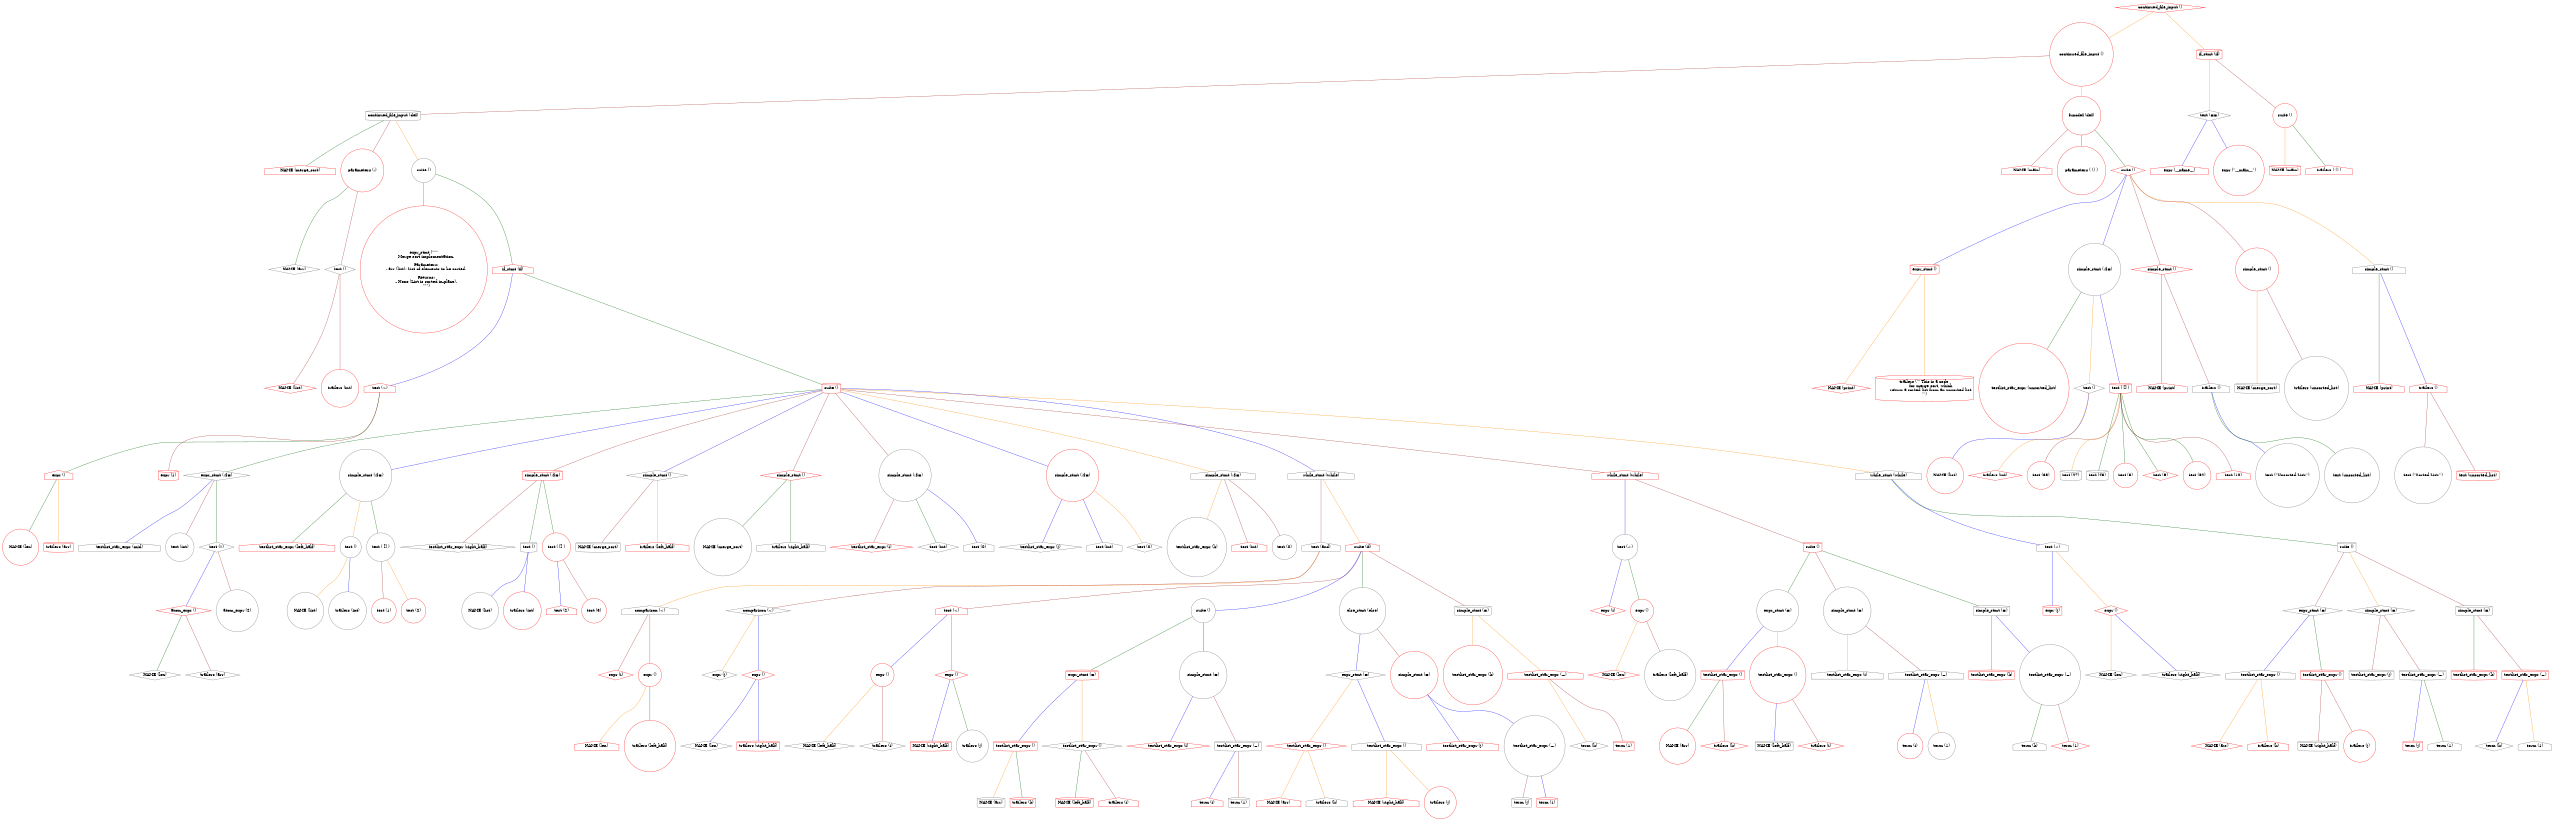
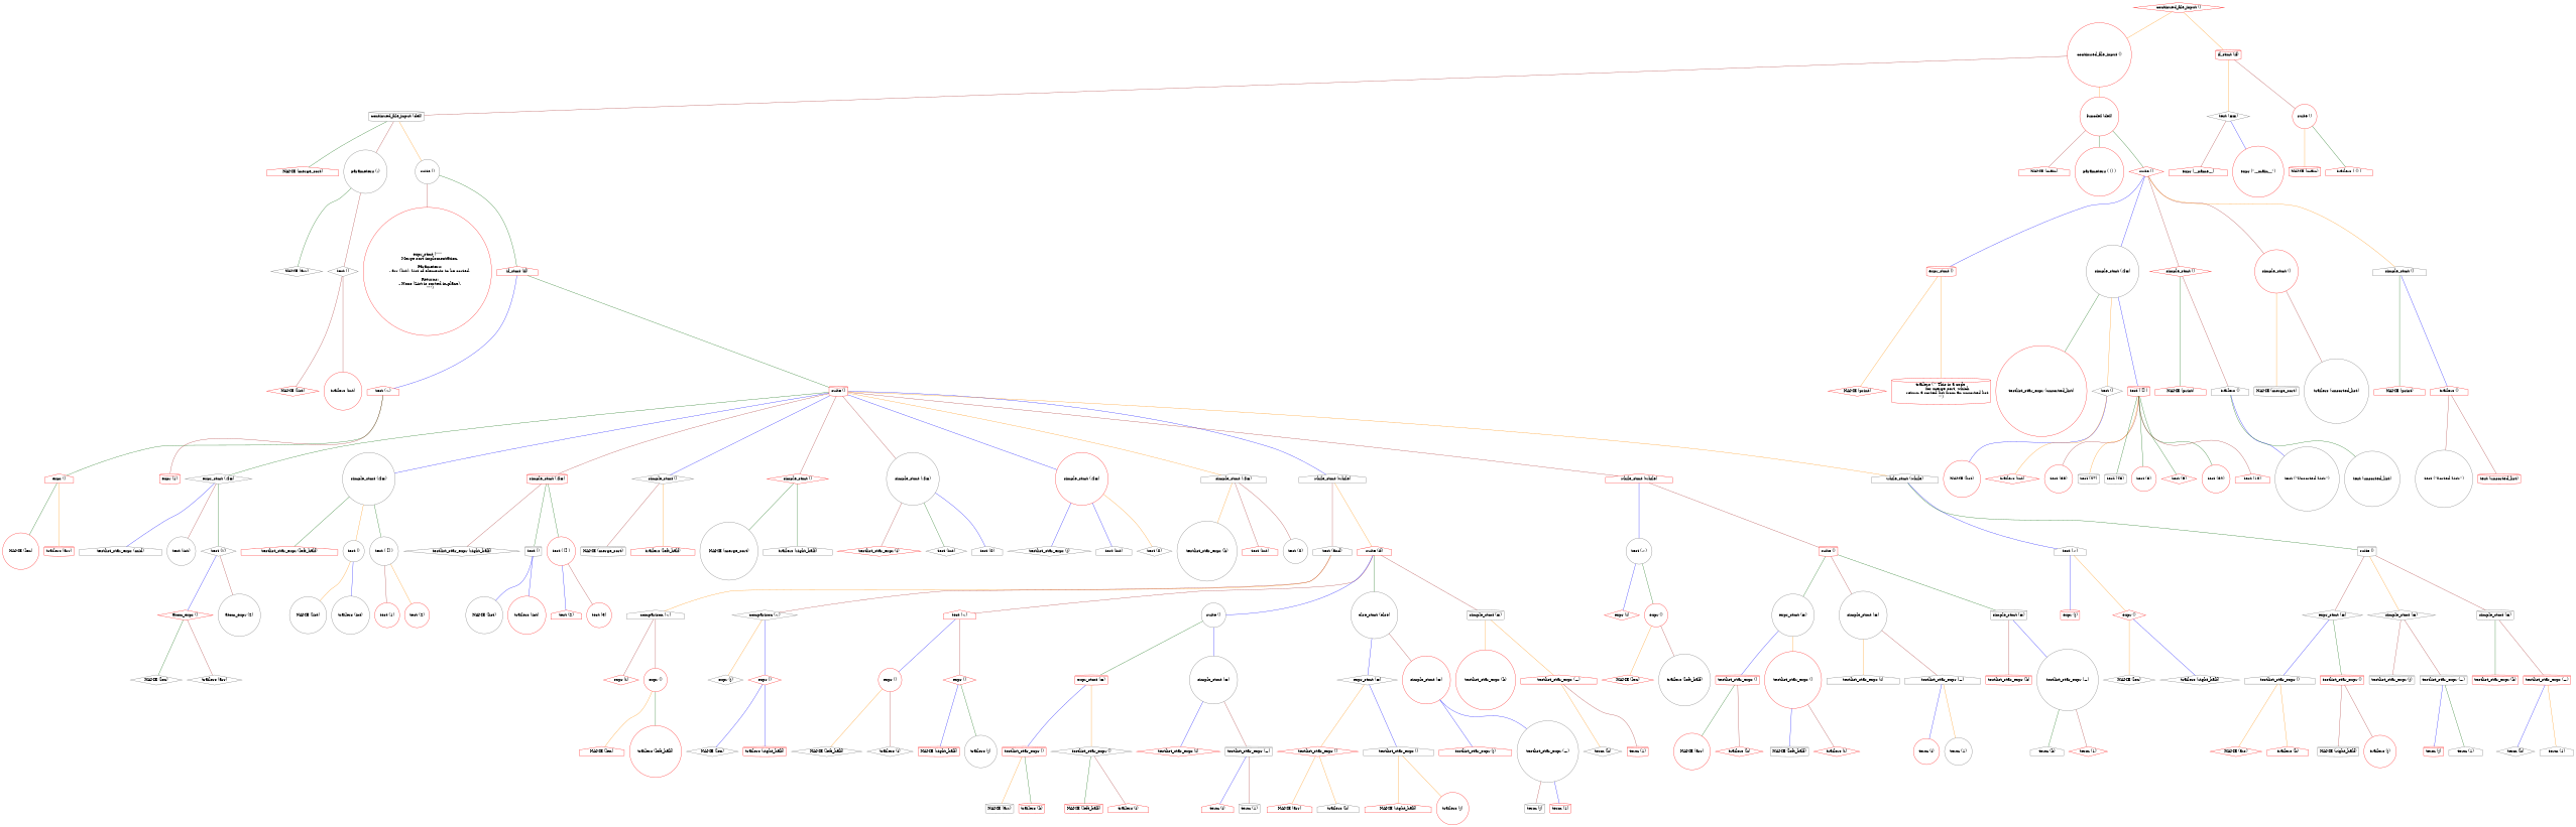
  graph {
    node [color=red shape=circle]
    edge [color=brown]
    n1 [label="continued_file_input ()" shape=diamond]
    n2 [label="continued_file_input ()"]
    n3 [label="if_stmt (if)" shape=cylinder]
    n4 [color=gray40 label="continued_file_input (def)" shape=cylinder]
    n5 [label="funcdef (def)"]
    n6 [color=gray40 label="test (==)" shape=diamond]
    n7 [label="suite ()"]
    n8 [label="NAME (merge_sort)" shape=house]
-   n9 [label="parameters (:)"]
+   n9 [color=gray40 label="parameters (:)"]
    n10 [color=gray40 label="suite ()"]
    n11 [label="NAME (main)" shape=house]
    n12 [label="parameters ( () )"]
    n13 [label="suite ()" shape=diamond]
    n14 [color=gray40 label="NAME (arr)" shape=diamond]
    n15 [color=gray40 label="test ()" shape=diamond]
    n16 [label="expr_stmt (&quot;&quot;&quot;\n    Merge sort implementation.\n    \n    Parameters:\n    - arr (list): List of elements to be sorted.\n    \n    Returns:\n    - None (List is sorted in-place).\n    &quot;&quot;&quot;)"]
    n17 [label="if_stmt (if)" shape=house]
    n18 [label="NAME (list)" shape=diamond]
    n19 [label="trailers (int)"]
    n20 [label="test (>)" shape=house]
    n21 [label="suite ()" shape=cylinder]
    n22 [label="expr ()" shape=house]
    n23 [label="expr (1)" shape=cylinder]
    n24 [color=gray40 label="expr_stmt (:$=)" shape=diamond]
    n25 [color=gray40 label="simple_stmt (:$=)"]
    n26 [label="simple_stmt (:$=)" shape=cylinder]
    n27 [color=gray40 label="simple_stmt ()" shape=diamond]
    n28 [label="simple_stmt ()" shape=diamond]
    n29 [color=gray40 label="simple_stmt (:$=)"]
    n30 [label="simple_stmt (:$=)"]
    n31 [color=gray40 label="simple_stmt (:$=)" shape=house]
    n32 [color=gray40 label="while_stmt (while)" shape=house]
    n33 [label="while_stmt (while)" shape=house]
    n34 [color=gray40 label="while_stmt (while)" shape=house]
    n35 [label="NAME (len)"]
    n36 [label="trailers (arr)" shape=cylinder]
    n37 [color=gray40 label="testlist_star_expr (mid)" shape=house]
    n38 [color=gray40 label="test (int)"]
    n39 [color=gray40 label="test (//)" shape=diamond]
    n40 [label="testlist_star_expr (left_half)" shape=house]
    n41 [color=gray40 label="test ()"]
    n42 [color=gray40 label="test ( [] )"]
    n43 [color=gray40 label="testlist_star_expr (right_half)" shape=diamond]
    n44 [color=gray40 label="test ()" shape=cylinder]
    n45 [label="test ( [] )"]
    n46 [color=gray40 label="NAME (merge_sort)" shape=cylinder]
    n47 [label="trailers (left_half)" shape=house]
    n48 [color=gray40 label="NAME (merge_sort)"]
    n49 [color=gray40 label="trailers (right_half)" shape=house]
    n50 [label="testlist_star_expr (i)" shape=diamond]
    n51 [color=gray40 label="test (int)" shape=diamond]
    n52 [color=gray40 label="test (0)" shape=house]
    n53 [color=gray40 label="testlist_star_expr (j)" shape=diamond]
    n54 [color=gray40 label="test (int)" shape=house]
    n55 [color=gray40 label="test (0)" shape=diamond]
    n56 [color=gray40 label="testlist_star_expr (k)"]
    n57 [label="test (int)" shape=house]
    n58 [color=gray40 label="test (0)"]
    n59 [color=gray40 label="test (and)" shape=house]
    n60 [label="suite (if)" shape=house]
    n61 [color=gray40 label="test (<)"]
    n62 [label="suite ()" shape=cylinder]
    n63 [color=gray40 label="test (<)" shape=house]
    n64 [color=gray40 label="suite ()" shape=cylinder]
    n65 [label="atom_expr ()" shape=diamond]
    n66 [color=gray40 label="atom_expr (2)"]
    n67 [color=gray40 label="NAME (len)" shape=diamond]
    n68 [color=gray40 label="trailers (arr)" shape=diamond]
    n69 [color=gray40 label="NAME (list)"]
    n70 [color=gray40 label="trailers (int)"]
    n71 [label="test (1)"]
    n72 [label="test (2)"]
    n73 [color=gray40 label="NAME (list)"]
    n74 [label="trailers (int)"]
    n75 [label="test (2)" shape=house]
    n76 [label="test (3)"]
    n77 [color=gray40 label="comparison (<)" shape=house]
    n78 [color=gray40 label="comparison (<)" shape=diamond]
    n79 [label="test (<)" shape=house]
    n80 [color=gray40 label="suite ()"]
    n81 [color=gray40 label="else_stmt (else)"]
    n82 [color=gray40 label="simple_stmt (=)" shape=cylinder]
    n83 [label="expr (i)" shape=diamond]
    n84 [label="expr ()"]
    n85 [color=gray40 label="expr (j)" shape=diamond]
    n86 [label="expr ()" shape=diamond]
    n87 [label="NAME (len)" shape=house]
    n88 [label="trailers (left_half)"]
    n89 [color=gray40 label="NAME (len)" shape=diamond]
    n90 [label="trailers (right_half)" shape=cylinder]
    n91 [label="expr ()"]
    n92 [label="expr ()" shape=diamond]
    n93 [label="expr_stmt (=)" shape=cylinder]
    n94 [color=gray40 label="simple_stmt (=)"]
    n95 [color=gray40 label="expr_stmt (=)" shape=diamond]
    n96 [label="simple_stmt (=)"]
    n97 [label="testlist_star_expr (k)"]
    n98 [label="testlist_star_expr (+)" shape=house]
    n99 [color=gray40 label="NAME (left_half)" shape=diamond]
    n100 [color=gray40 label="trailers (i)" shape=diamond]
    n101 [label="NAME (right_half)" shape=cylinder]
    n102 [color=gray40 label="trailers (j)"]
    n103 [label="testlist_star_expr ()" shape=cylinder]
    n104 [color=gray40 label="testlist_star_expr ()" shape=diamond]
    n105 [label="testlist_star_expr (i)" shape=diamond]
    n106 [color=gray40 label="testlist_star_expr (+)" shape=cylinder]
    n107 [color=gray40 label="NAME (arr)" shape=cylinder]
    n108 [label="trailers (k)" shape=cylinder]
    n109 [label="NAME (left_half)" shape=cylinder]
    n110 [label="trailers (i)" shape=house]
    n111 [label="term (i)" shape=house]
    n112 [color=gray40 label="term (1)" shape=cylinder]
    n113 [label="testlist_star_expr ()" shape=diamond]
    n114 [color=gray40 label="testlist_star_expr ()" shape=house]
    n115 [label="testlist_star_expr (j)" shape=house]
    n116 [color=gray40 label="testlist_star_expr (+)"]
    n117 [label="NAME (arr)" shape=house]
    n118 [color=gray40 label="trailers (k)" shape=house]
    n119 [label="NAME (right_half)" shape=house]
    n120 [label="trailers (j)"]
    n121 [color=gray40 label="term (j)" shape=cylinder]
    n122 [label="term (1)" shape=cylinder]
    n123 [color=gray40 label="term (k)" shape=diamond]
    n124 [label="term (1)" shape=cylinder]
    n125 [label="expr (i)" shape=diamond]
    n126 [label="expr ()"]
    n127 [color=gray40 label="expr_stmt (=)"]
    n128 [color=gray40 label="simple_stmt (=)"]
    n129 [color=gray40 label="simple_stmt (=)" shape=cylinder]
    n130 [label="NAME (len)" shape=diamond]
    n131 [color=gray40 label="trailers (left_half)"]
    n132 [label="testlist_star_expr ()" shape=cylinder]
    n133 [label="testlist_star_expr ()"]
    n134 [color=gray40 label="testlist_star_expr (i)" shape=house]
    n135 [color=gray40 label="testlist_star_expr (+)" shape=house]
    n136 [label="testlist_star_expr (k)" shape=cylinder]
    n137 [color=gray40 label="testlist_star_expr (+)"]
    n138 [label="NAME (arr)"]
    n139 [label="trailers (k)" shape=diamond]
    n140 [color=gray40 label="NAME (left_half)" shape=cylinder]
    n141 [label="trailers (i)" shape=diamond]
    n142 [label="term (i)"]
    n143 [color=gray40 label="term (1)"]
    n144 [color=gray40 label="term (k)" shape=house]
    n145 [label="term (1)" shape=diamond]
    n146 [label="expr (j)" shape=cylinder]
    n147 [label="expr ()" shape=diamond]
    n148 [color=gray40 label="expr_stmt (=)" shape=diamond]
    n149 [color=gray40 label="simple_stmt (=)" shape=diamond]
    n150 [color=gray40 label="simple_stmt (=)" shape=cylinder]
    n151 [color=gray40 label="NAME (len)" shape=diamond]
    n152 [color=gray40 label="trailers (right_half)" shape=diamond]
    n153 [color=gray40 label="testlist_star_expr ()" shape=house]
    n154 [label="testlist_star_expr ()" shape=cylinder]
    n155 [color=gray40 label="testlist_star_expr (j)" shape=cylinder]
    n156 [color=gray40 label="testlist_star_expr (+)" shape=cylinder]
    n157 [label="testlist_star_expr (k)" shape=cylinder]
    n158 [label="testlist_star_expr (+)" shape=cylinder]
    n159 [label="NAME (arr)" shape=diamond]
    n160 [label="trailers (k)" shape=house]
    n161 [color=gray40 label="NAME (right_half)" shape=cylinder]
    n162 [label="trailers (j)"]
    n163 [label="term (j)" shape=cylinder]
    n164 [color=gray40 label="term (1)" shape=house]
    n165 [color=gray40 label="term (k)" shape=diamond]
    n166 [color=gray40 label="term (1)" shape=house]
    n167 [label="expr_stmt ()" shape=cylinder]
    n168 [color=gray40 label="simple_stmt (:$=)"]
    n169 [label="simple_stmt ()" shape=diamond]
    n170 [label="simple_stmt ()"]
    n171 [color=gray40 label="simple_stmt ()" shape=house]
    n172 [label="NAME (print)" shape=diamond]
    n173 [label="trailers (''' This is a code \n          for merge sort, which\n          return a sorted list from an unsorted list\n''')" shape=cylinder]
    n174 [label="testlist_star_expr (unsorted_list)"]
    n175 [color=gray40 label="test ()" shape=diamond]
    n176 [label="test ( [] )" shape=cylinder]
    n177 [label="NAME (print)" shape=house]
    n178 [color=gray40 label="trailers ()" shape=house]
    n179 [color=gray40 label="NAME (merge_sort)" shape=cylinder]
    n180 [color=gray40 label="trailers (unsorted_list)"]
    n181 [label="NAME (print)" shape=house]
    n182 [label="trailers ()" shape=house]
    n183 [label="NAME (list)"]
    n184 [label="trailers (int)" shape=diamond]
    n185 [label="test (38)"]
    n186 [color=gray40 label="test (27)" shape=cylinder]
    n187 [color=gray40 label="test (43)" shape=cylinder]
    n188 [label="test (3)"]
    n189 [label="test (9)" shape=diamond]
    n190 [label="test (82)"]
    n191 [label="test (10)" shape=house]
    n192 [color=gray40 label="test (&quot;Unsorted List:&quot;)"]
    n193 [color=gray40 label="test (unsorted_list)"]
    n194 [color=gray40 label="test (&quot;Sorted List:&quot;)"]
    n195 [label="test (unsorted_list)" shape=cylinder]
    n196 [label="expr (__name__)" shape=house]
    n197 [label="expr (&quot;__main__&quot;)"]
    n198 [label="NAME (main)" shape=cylinder]
    n199 [label="trailers ( () )" shape=house]
    n1 -- n2 [color=darkorange]
    n1 -- n3 [color=darkorange]
    n2 -- n4
    n2 -- n5 [color=darkorange]
    n3 -- n6 [color=darkorange]
    n3 -- n7
    n4 -- n8 [color=darkgreen]
    n4 -- n9
    n4 -- n10 [color=darkorange]
    n5 -- n11
    n5 -- n12 [color=darkgreen]
    n5 -- n13 [color=darkgreen]
-   n6 -- n196 [color=blue]
+   n6 -- n196
    n6 -- n197 [color=blue]
    n7 -- n198 [color=darkorange]
    n7 -- n199 [color=darkgreen]
    n9 -- n14 [color=darkgreen]
    n9 -- n15
    n10 -- n16
    n10 -- n17 [color=darkgreen]
    n13 -- n167 [color=blue]
    n13 -- n168 [color=blue]
    n13 -- n169
    n13 -- n170
    n13 -- n171 [color=darkorange]
    n15 -- n18
    n15 -- n19
    n17 -- n20 [color=blue]
    n17 -- n21 [color=darkgreen]
    n20 -- n22 [color=darkgreen]
    n20 -- n23
    n21 -- n24 [color=darkgreen]
    n21 -- n25 [color=blue]
    n21 -- n26
    n21 -- n27 [color=blue]
    n21 -- n28
    n21 -- n29
    n21 -- n30 [color=blue]
    n21 -- n31 [color=darkorange]
    n21 -- n32 [color=blue]
    n21 -- n33
    n21 -- n34 [color=darkorange]
    n22 -- n35 [color=darkgreen]
    n22 -- n36 [color=darkorange]
    n24 -- n37 [color=blue]
    n24 -- n38
    n24 -- n39 [color=darkgreen]
    n25 -- n40 [color=darkgreen]
    n25 -- n41 [color=darkorange]
    n25 -- n42 [color=darkgreen]
    n26 -- n43
    n26 -- n44 [color=darkgreen]
    n26 -- n45 [color=darkgreen]
    n27 -- n46
    n27 -- n47 [color=darkorange]
    n28 -- n48 [color=darkgreen]
    n28 -- n49 [color=darkgreen]
    n29 -- n50
    n29 -- n51 [color=darkgreen]
    n29 -- n52 [color=blue]
    n30 -- n53 [color=blue]
    n30 -- n54 [color=blue]
    n30 -- n55 [color=darkorange]
    n31 -- n56 [color=darkorange]
    n31 -- n57
    n31 -- n58
    n32 -- n59
    n32 -- n60 [color=darkorange]
    n33 -- n61 [color=blue]
    n33 -- n62
    n34 -- n63 [color=blue]
    n34 -- n64 [color=darkgreen]
    n39 -- n65 [color=blue]
    n39 -- n66
    n41 -- n69 [color=darkorange]
    n41 -- n70 [color=blue]
    n42 -- n71
    n42 -- n72 [color=darkorange]
    n44 -- n73 [color=blue]
    n44 -- n74 [color=blue]
    n45 -- n75 [color=blue]
    n45 -- n76
    n59 -- n77 [color=darkorange]
    n59 -- n78
    n60 -- n79
    n60 -- n80 [color=blue]
    n60 -- n81 [color=darkgreen]
    n60 -- n82
    n61 -- n125 [color=blue]
    n61 -- n126 [color=darkgreen]
    n62 -- n127 [color=darkgreen]
    n62 -- n128
    n62 -- n129 [color=darkgreen]
    n63 -- n146 [color=blue]
    n63 -- n147 [color=darkorange]
    n64 -- n148
    n64 -- n149 [color=darkorange]
    n64 -- n150
    n65 -- n67 [color=darkgreen]
    n65 -- n68
    n77 -- n83
    n77 -- n84
    n78 -- n85 [color=darkorange]
    n78 -- n86 [color=blue]
    n79 -- n91 [color=blue]
    n79 -- n92
    n80 -- n93 [color=darkgreen]
    n80 -- n94 [color=blue]
    n81 -- n95 [color=blue]
    n81 -- n96
    n82 -- n97 [color=darkorange]
    n82 -- n98 [color=darkorange]
    n84 -- n87 [color=darkorange]
    n84 -- n88 [color=darkgreen]
    n86 -- n89 [color=blue]
    n86 -- n90 [color=blue]
    n91 -- n99 [color=darkorange]
    n91 -- n100
    n92 -- n101 [color=blue]
    n92 -- n102 [color=darkgreen]
    n93 -- n103 [color=blue]
    n93 -- n104 [color=darkorange]
    n94 -- n105 [color=blue]
    n94 -- n106
    n95 -- n113 [color=darkorange]
    n95 -- n114 [color=blue]
    n96 -- n115 [color=blue]
    n96 -- n116 [color=blue]
    n98 -- n123 [color=darkorange]
    n98 -- n124
    n103 -- n107 [color=darkorange]
    n103 -- n108 [color=darkgreen]
    n104 -- n109 [color=darkgreen]
    n104 -- n110
    n106 -- n111 [color=blue]
    n106 -- n112
    n113 -- n117 [color=darkorange]
    n113 -- n118 [color=darkorange]
    n114 -- n119 [color=darkorange]
    n114 -- n120 [color=darkorange]
    n116 -- n121
    n116 -- n122 [color=blue]
    n126 -- n130 [color=darkorange]
    n126 -- n131
    n127 -- n132 [color=blue]
    n127 -- n133 [color=darkorange]
    n128 -- n134 [color=darkorange]
    n128 -- n135
    n129 -- n136
    n129 -- n137 [color=blue]
    n132 -- n138 [color=darkgreen]
    n132 -- n139
    n133 -- n140 [color=blue]
    n133 -- n141
    n135 -- n142 [color=blue]
    n135 -- n143 [color=darkorange]
    n137 -- n144 [color=darkgreen]
    n137 -- n145
    n147 -- n151 [color=darkorange]
    n147 -- n152 [color=blue]
    n148 -- n153 [color=blue]
    n148 -- n154 [color=darkgreen]
    n149 -- n155
    n149 -- n156
    n150 -- n157 [color=darkgreen]
    n150 -- n158
    n153 -- n159 [color=darkorange]
    n153 -- n160 [color=darkorange]
    n154 -- n161
    n154 -- n162
    n156 -- n163 [color=blue]
    n156 -- n164 [color=darkgreen]
    n158 -- n165 [color=blue]
    n158 -- n166 [color=darkorange]
    n167 -- n172 [color=darkorange]
    n167 -- n173 [color=darkorange]
    n168 -- n174 [color=darkgreen]
    n168 -- n175 [color=darkorange]
    n168 -- n176 [color=blue]
    n169 -- n177 [color=darkgreen]
    n169 -- n178
    n170 -- n179 [color=darkorange]
    n170 -- n180
    n171 -- n181 [color=darkgreen]
    n171 -- n182 [color=blue]
    n175 -- n183 [color=blue]
    n175 -- n184 [color=darkorange]
    n176 -- n185
    n176 -- n186 [color=darkorange]
    n176 -- n187 [color=darkgreen]
    n176 -- n188 [color=darkgreen]
    n176 -- n189 [color=darkgreen]
    n176 -- n190 [color=darkgreen]
    n176 -- n191
    n178 -- n192 [color=blue]
    n178 -- n193 [color=darkgreen]
    n182 -- n194
    n182 -- n195
  }
